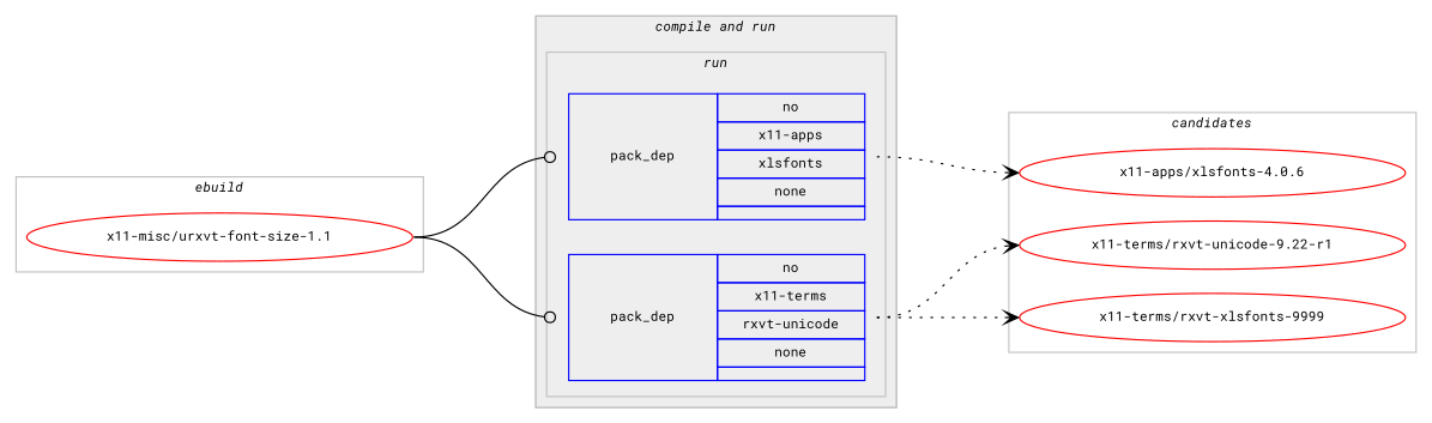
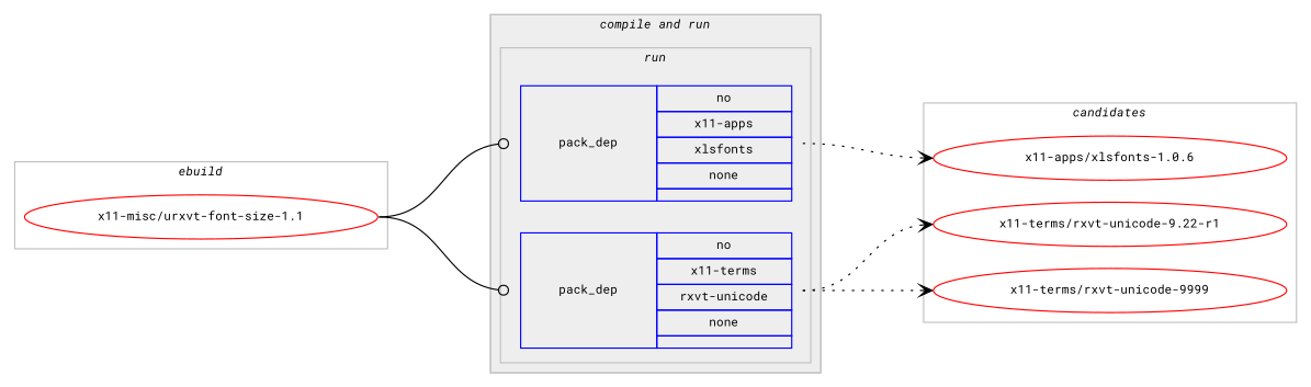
  digraph {
    compound=true
    concentrate=true
    fontname="Roboto Mono"
    fontsize=10
    newrank=true
    rankdir=LR
    ranksep=1.5
    node [color=red fontname="Roboto Mono" fontsize=10]
    edge [arrowhead=vee fontname="Roboto Mono" headport=w style=dotted tailport=e weight=100]
    n1 [label="x11-misc/urxvt-font-size-1.1" width=4]
    n2 [color=blue label=<<TABLE BORDER="0" CELLBORDER="1" CELLSPACING="0" CELLPADDING="4" WIDTH="220"><TR><TD ROWSPAN="6" CELLPADDING="30">pack_dep</TD></TR><TR><TD WIDTH="110">no</TD></TR><TR><TD>x11-apps</TD></TR><TR><TD>xlsfonts</TD></TR><TR><TD>none</TD></TR><TR><TD></TD></TR></TABLE>> shape=none]
    n3 [color=blue label=<<TABLE BORDER="0" CELLBORDER="1" CELLSPACING="0" CELLPADDING="4" WIDTH="220"><TR><TD ROWSPAN="6" CELLPADDING="30">pack_dep</TD></TR><TR><TD WIDTH="110">no</TD></TR><TR><TD>x11-terms</TD></TR><TR><TD>rxvt-unicode</TD></TR><TR><TD>none</TD></TR><TR><TD></TD></TR></TABLE>> shape=none]
-   n4 [label="x11-apps/xlsfonts-4.0.6" width=4]
+   n4 [label="x11-apps/xlsfonts-1.0.6" width=4]
    n5 [label="x11-terms/rxvt-unicode-9.22-r1" width=4]
-   n6 [label="x11-terms/rxvt-xlsfonts-9999" width=4]
+   n6 [label="x11-terms/rxvt-unicode-9999" width=4]
    subgraph cluster_1 {
      color=gray
      label=<<i>ebuild</i>>
      rank=same
      n1
    }
    subgraph cluster_2 {
      color=gray
      label=<<i>dependencies</i>>
      subgraph cluster_3 {
        color=gray
        fillcolor="#eeeeee"
        label=<<i>compile</i>>
        style=filled
      }
      subgraph cluster_4 {
        color=gray
        fillcolor="#eeeeee"
        label=<<i>compile and run</i>>
        style=filled
      }
      subgraph cluster_5 {
        color=gray
        fillcolor="#eeeeee"
        label=<<i>run</i>>
        style=filled
        subgraph sub_6 {
          color=gray
          fillcolor="#eeeeee"
          label=<<i>run</i>>
          style=filled
          n2
        }
        subgraph sub_7 {
          color=gray
          fillcolor="#eeeeee"
          label=<<i>run</i>>
          style=filled
          n3
        }
      }
    }
    subgraph cluster_8 {
      color=gray
      label=<<i>candidates</i>>
      rank=same
      subgraph sub_9 {
        color=black
        label=<<i>candidates</i>>
        nodesep=1
        rank=same
        n4
      }
      subgraph sub_10 {
        color=black
        label=<<i>candidates</i>>
        nodesep=1
        rank=same
        n5
        n6
      }
    }
    n1 -> n2 [arrowhead=odot style=solid weight=20]
    n1 -> n3 [arrowhead=odot style=solid weight=20]
    n2 -> n4
    n3 -> n5
    n3 -> n6
  }
